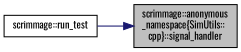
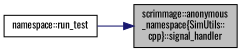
  digraph {
    rankdir=RL
    fontname=Oswald
    node [color=black fontname=Oswald fontsize=10 shape=record style=filled]
    n1 [fillcolor=grey75 fontcolor=black height=0.2 label="scrimmage::anonymous\l_namespace\{SimUtils::\lcpp\}::signal_handler" width=0.4]
-   n2 [fillcolor=white height=0.2 label="scrimmage::run_test" width=0.4]
+   n2 [fillcolor=white height=0.2 label="namespace::run_test" width=0.4]
    n1 -> n2 [color=midnightblue dir=back fontname=Oswald fontsize=10 labelfontname=Helvetica labelfontsize=10 style=solid]
  }
